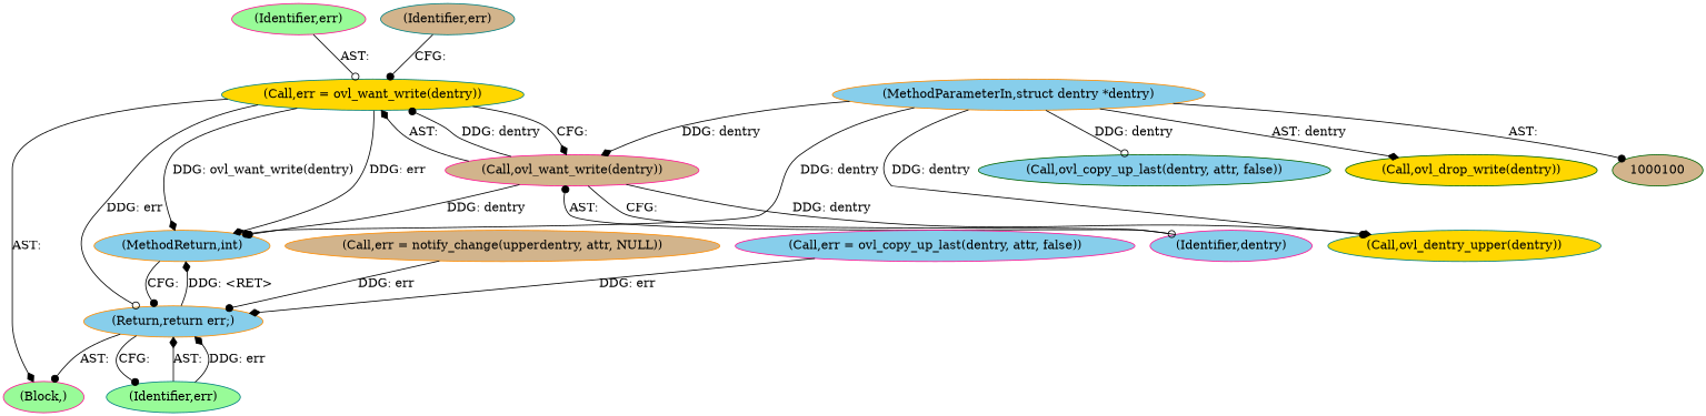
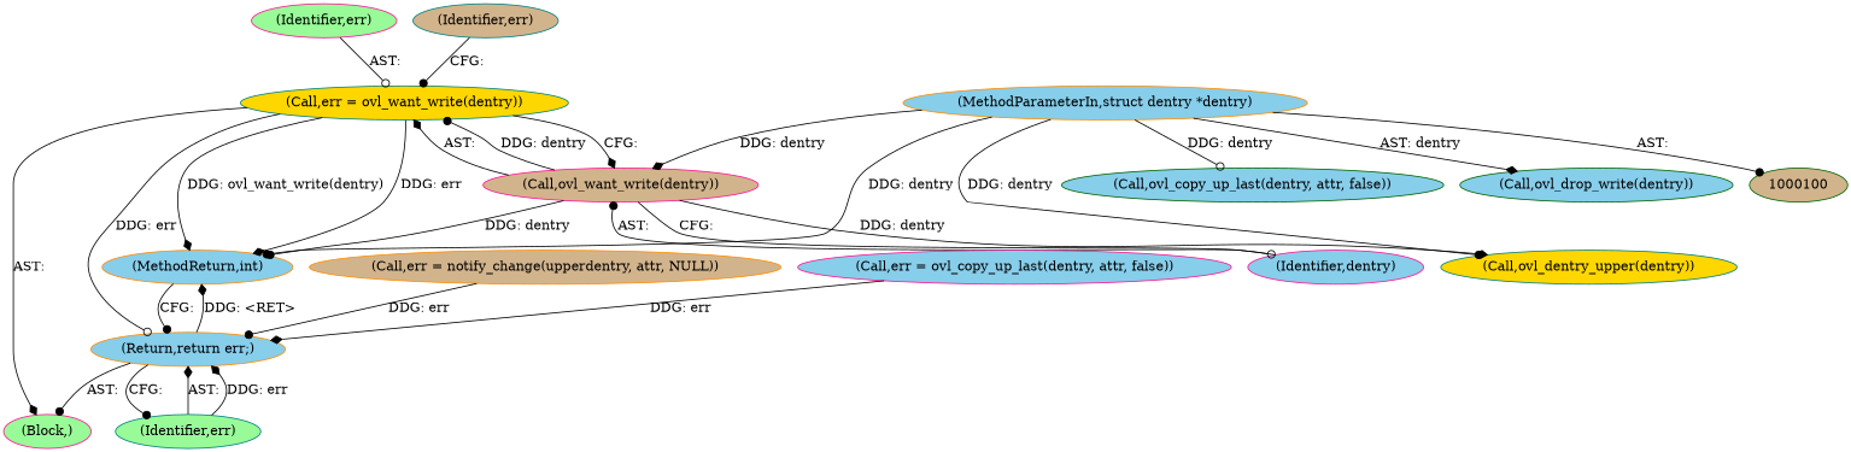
  digraph {
    node [color=deeppink fillcolor=skyblue style=filled]
    edge [arrowhead=diamond]
    n1 [color=teal fillcolor=gold label="(Call,err = ovl_want_write(dentry))"]
    n2 [fillcolor=tan label="(Call,ovl_want_write(dentry))"]
    n3 [color=darkorange label="(Return,return err;)"]
    n4 [fillcolor=palegreen label="(Block,)"]
    n5 [color=darkorange label="(MethodReturn,int)"]
    n6 [label="(Identifier,dentry)"]
    n7 [color=teal fillcolor=gold label="(Call,ovl_dentry_upper(dentry))"]
    n8 [color=teal fillcolor=palegreen label="(Identifier,err)"]
    n9 [color=darkorange label="(MethodParameterIn,struct dentry *dentry)"]
    n10 [color=darkgreen label="(Call,ovl_copy_up_last(dentry, attr, false))"]
-   n11 [color=darkgreen fillcolor=gold label="(Call,ovl_drop_write(dentry))"]
+   n11 [color=darkgreen label="(Call,ovl_drop_write(dentry))"]
    1000100 [color=darkgreen fillcolor=tan]
    n13 [color=darkorange fillcolor=tan label="(Call,err = notify_change(upperdentry, attr, NULL))"]
    n14 [fillcolor=palegreen label="(Identifier,err)"]
    n15 [color=teal fillcolor=tan label="(Identifier,err)"]
    n16 [label="(Call,err = ovl_copy_up_last(dentry, attr, false))"]
    n1 -> n2 [label="CFG: "]
    n1 -> n3 [arrowhead=odot label="DDG: err"]
    n1 -> n4 [label="AST: "]
    n1 -> n5 [label="DDG: ovl_want_write(dentry)"]
    n1 -> n5 [label="DDG: err"]
    n2 -> n1 [label="AST: "]
    n2 -> n1 [arrowhead=dot label="DDG: dentry"]
    n2 -> n5 [arrowhead=dot label="DDG: dentry"]
    n2 -> n6 [arrowhead=odot label="CFG: "]
    n2 -> n7 [label="DDG: dentry"]
    n3 -> n4 [arrowhead=dot label="AST: "]
    n3 -> n5 [label="DDG: <RET>"]
    n3 -> n8 [arrowhead=dot label="CFG: "]
    n5 -> n3 [arrowhead=dot label="CFG: "]
    n6 -> n2 [arrowhead=dot label="AST: "]
    n8 -> n3 [label="AST: "]
    n8 -> n3 [label="DDG: err"]
    n9 -> n2 [label="DDG: dentry"]
    n9 -> n5 [arrowhead=dot label="DDG: dentry"]
    n9 -> n7 [arrowhead=dot label="DDG: dentry"]
    n9 -> n10 [arrowhead=odot label="DDG: dentry"]
    n9 -> n11 [label="AST: dentry"]
    n9 -> 1000100 [arrowhead=dot label="AST: "]
    n13 -> n3 [arrowhead=dot label="DDG: err"]
    n14 -> n1 [arrowhead=odot label="AST: "]
    n15 -> n1 [arrowhead=dot label="CFG: "]
    n16 -> n3 [label="DDG: err"]
  }
